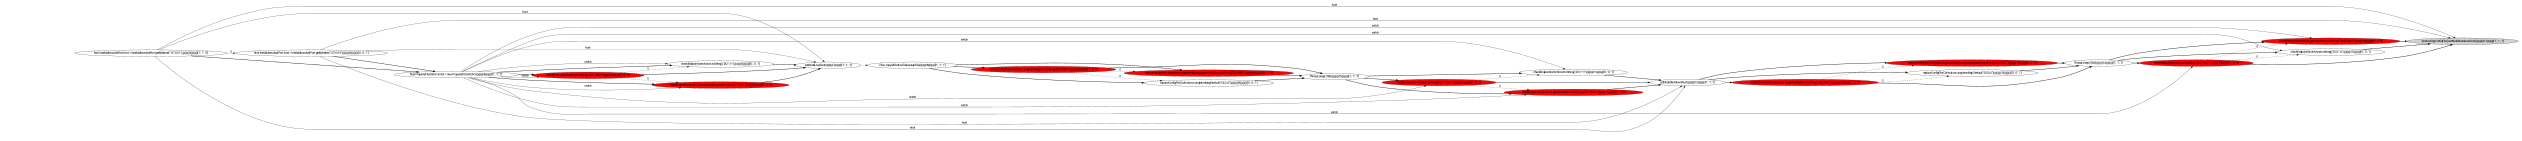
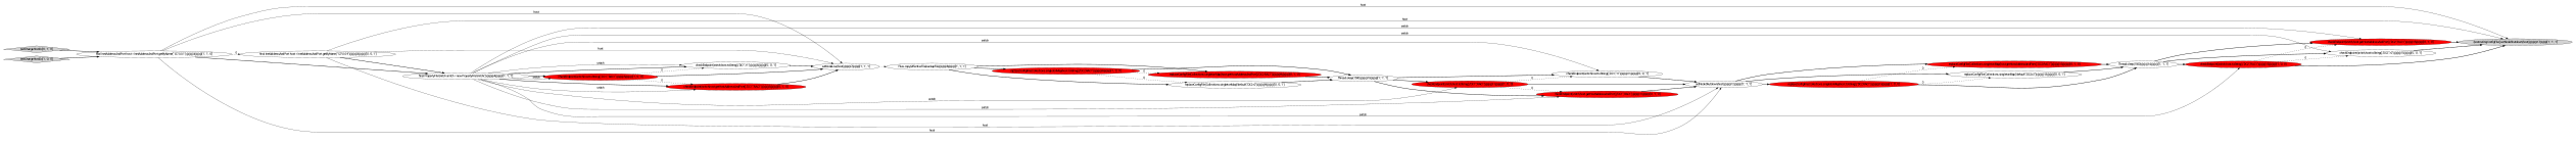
  digraph {
    fontname=Roboto
    rankdir=LR
    node [fillcolor=white fontname=Roboto shape=ellipse style=filled]
    edge [fontname=Roboto style=bold]
    n1 [fillcolor=red label="checkEndpoint(snitch,host.toString(),\"DC2\",\"RAC1\")@@@15@@@['1', '0', '0']"]
    n2 [label="checkEndpoint(snitch,host.toString(),\"DC2\",\"r2\")@@@15@@@['0', '0', '1']"]
    n3 [fillcolor=red label="checkEndpoint(snitch,host.getHostAddressAndPort(),\"DC2\",\"RAC1\")@@@15@@@['0', '1', '0']"]
    n4 [fillcolor=lightgray label="{restoreOrigConfigFile()setNodeShutdown(host)}@@@17@@@['1', '1', '1']"]
    n5 [label="replaceConfigFile(Collections.singletonMap(\"default\",\"DC2:r2\"))@@@13@@@['0', '0', '1']"]
    n6 [label="Thread.sleep(1500)@@@14@@@['1', '1', '1']"]
    n7 [fillcolor=red label="replaceConfigFile(Collections.singletonMap(host.getHostAddressAndPort(),\"DC2:RAC1\"))@@@13@@@['0', '1', '0']"]
    n8 [label="final InetAddressAndPort host = InetAddressAndPort.getByName(\"127.0.0.9\")@@@3@@@['0', '0', '1']"]
    n9 [label="setNodeLive(host)@@@7@@@['1', '1', '1']"]
    n10 [label="setNodeShutdown(host)@@@12@@@['1', '1', '1']"]
    n11 [label="final PropertyFileSnitch snitch = new PropertyFileSnitch(1)@@@4@@@['1', '1', '1']"]
    n12 [label="Files.copy(effectiveFile,backupFile)@@@8@@@['1', '1', '1']"]
    n13 [fillcolor=red label="replaceConfigFile(Collections.singletonMap(host.toString(),\"DC2:RAC1\"))@@@13@@@['1', '0', '0']"]
    n14 [fillcolor=red label="checkEndpoint(snitch,host.getHostAddressAndPort(),\"DC1\",\"RAC1\")@@@5@@@['0', '1', '0']"]
    n15 [label="checkEndpoint(snitch,host.toString(),\"DC1\",\"r1\")@@@11@@@['0', '0', '1']"]
    n16 [fillcolor=red label="checkEndpoint(snitch,host.getHostAddressAndPort(),\"DC1\",\"RAC1\")@@@11@@@['0', '1', '0']"]
    n17 [fillcolor=red label="checkEndpoint(snitch,host.toString(),\"DC1\",\"RAC1\")@@@11@@@['1', '0', '0']"]
    n18 [label="checkEndpoint(snitch,host.toString(),\"DC1\",\"r1\")@@@5@@@['0', '0', '1']"]
    n19 [fillcolor=red label="checkEndpoint(snitch,host.toString(),\"DC1\",\"RAC1\")@@@5@@@['1', '0', '0']"]
+   n20 [fillcolor=lightgray label="testChangeHostDc['0', '1', '0']" shape=diamond]
    n21 [label="final InetAddressAndPort host = InetAddressAndPort.getByName(\"127.0.0.1\")@@@3@@@['1', '1', '0']"]
    n22 [label="Thread.sleep(1500)@@@10@@@['1', '1', '1']"]
    n23 [fillcolor=red label="replaceConfigFile(Collections.singletonMap(host.getHostAddressAndPort(),\"DC2:RAC1\"))@@@9@@@['0', '1', '0']"]
    n24 [label="replaceConfigFile(Collections.singletonMap(\"default\",\"DC2:r2\"))@@@9@@@['0', '0', '1']"]
    n25 [fillcolor=red label="replaceConfigFile(Collections.singletonMap(host.toString(),\"DC2:RAC1\"))@@@9@@@['1', '0', '0']"]
+   n26 [fillcolor=lightgray label="testChangeHostDc['1', '0', '0']" shape=diamond]
    n1 -> n2 [label=0 style=dashed]
    n1 -> n3 [label=0 style=dashed]
    n1 -> n4
    n2 -> n4
    n3 -> n4
    n5 -> n6
    n6 -> n1
    n6 -> n2
    n6 -> n3
    n7 -> n6
    n8 -> n4 [label=host style=solid]
    n8 -> n9 [label=host style=solid]
    n8 -> n10 [label=host style=solid]
    n8 -> n11
    n9 -> n12 [style=dashed]
    n10 -> n5
    n10 -> n7
    n10 -> n13
    n11 -> n1 [label=snitch style=solid]
    n11 -> n2 [label=snitch style=solid]
    n11 -> n3 [label=snitch style=solid]
    n11 -> n14
    n11 -> n14 [label=snitch style=solid]
    n11 -> n15 [label=snitch style=solid]
    n11 -> n16 [label=snitch style=solid]
    n11 -> n17 [label=snitch style=solid]
    n11 -> n18
    n11 -> n18 [label=snitch style=solid]
    n11 -> n19 [label=snitch style=solid]
    n11 -> n19
    n12 -> n23
    n12 -> n24
    n12 -> n25
    n13 -> n5 [label=0 style=dashed]
    n13 -> n6
    n13 -> n7 [label=0 style=dashed]
    n14 -> n9
    n15 -> n10
    n16 -> n10
    n17 -> n10
    n17 -> n15 [label=0 style=dashed]
    n17 -> n16 [label=0 style=dashed]
    n18 -> n9
    n19 -> n9
    n19 -> n14 [label=0 style=dashed]
    n19 -> n18 [label=0 style=dashed]
+   n20 -> n21
    n21 -> n4 [label=host style=solid]
    n21 -> n8 [label=0 style=dashed]
    n21 -> n9 [label=host style=solid]
    n21 -> n10 [label=host style=solid]
    n21 -> n11
    n22 -> n15
    n22 -> n16
    n22 -> n17
    n23 -> n22
    n24 -> n22
    n25 -> n22
    n25 -> n23 [label=0 style=dashed]
    n25 -> n24 [label=0 style=dashed]
+   n26 -> n21
  }
